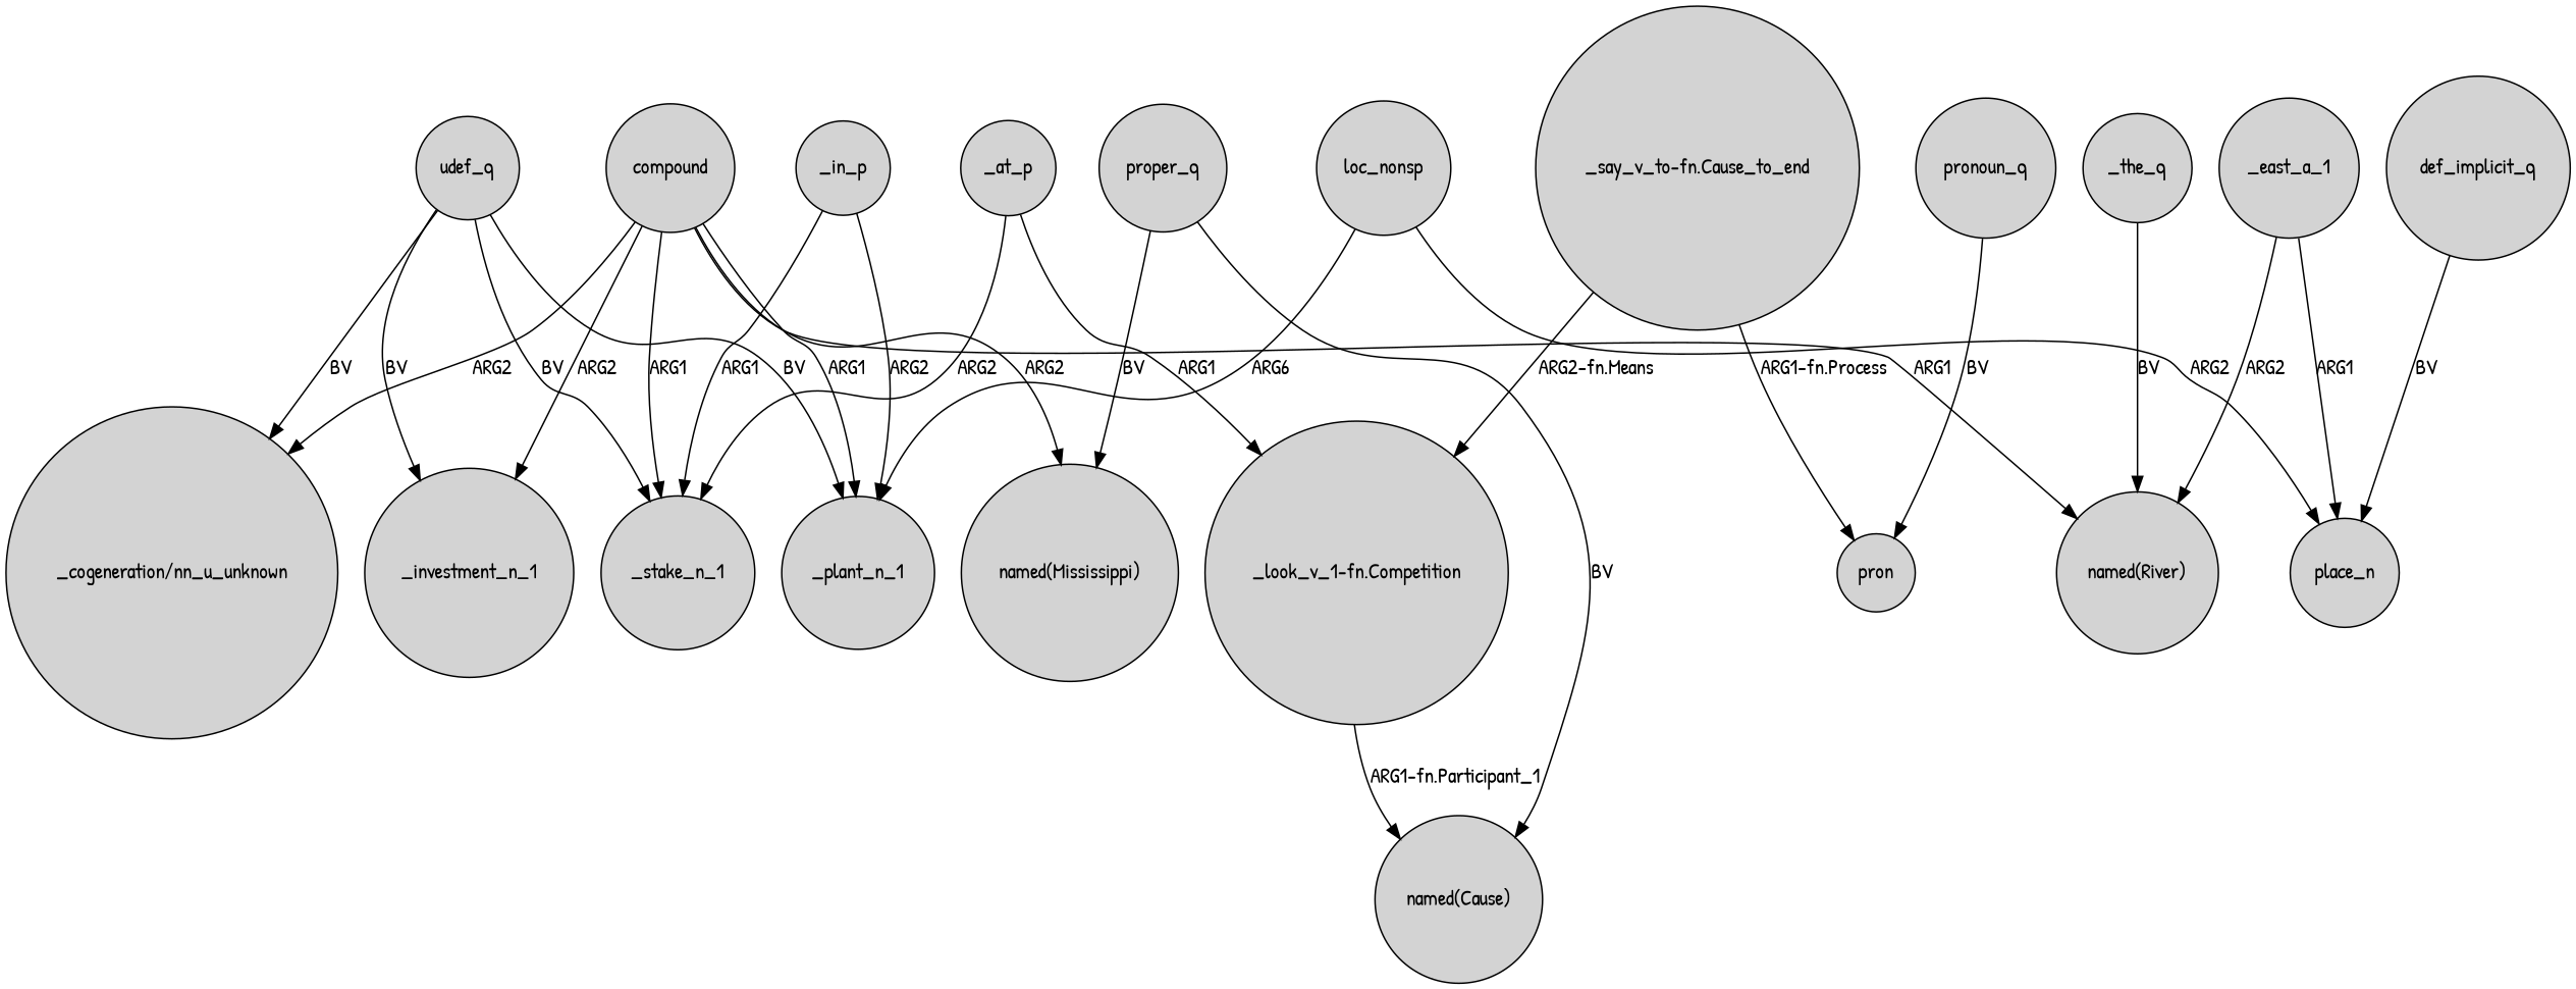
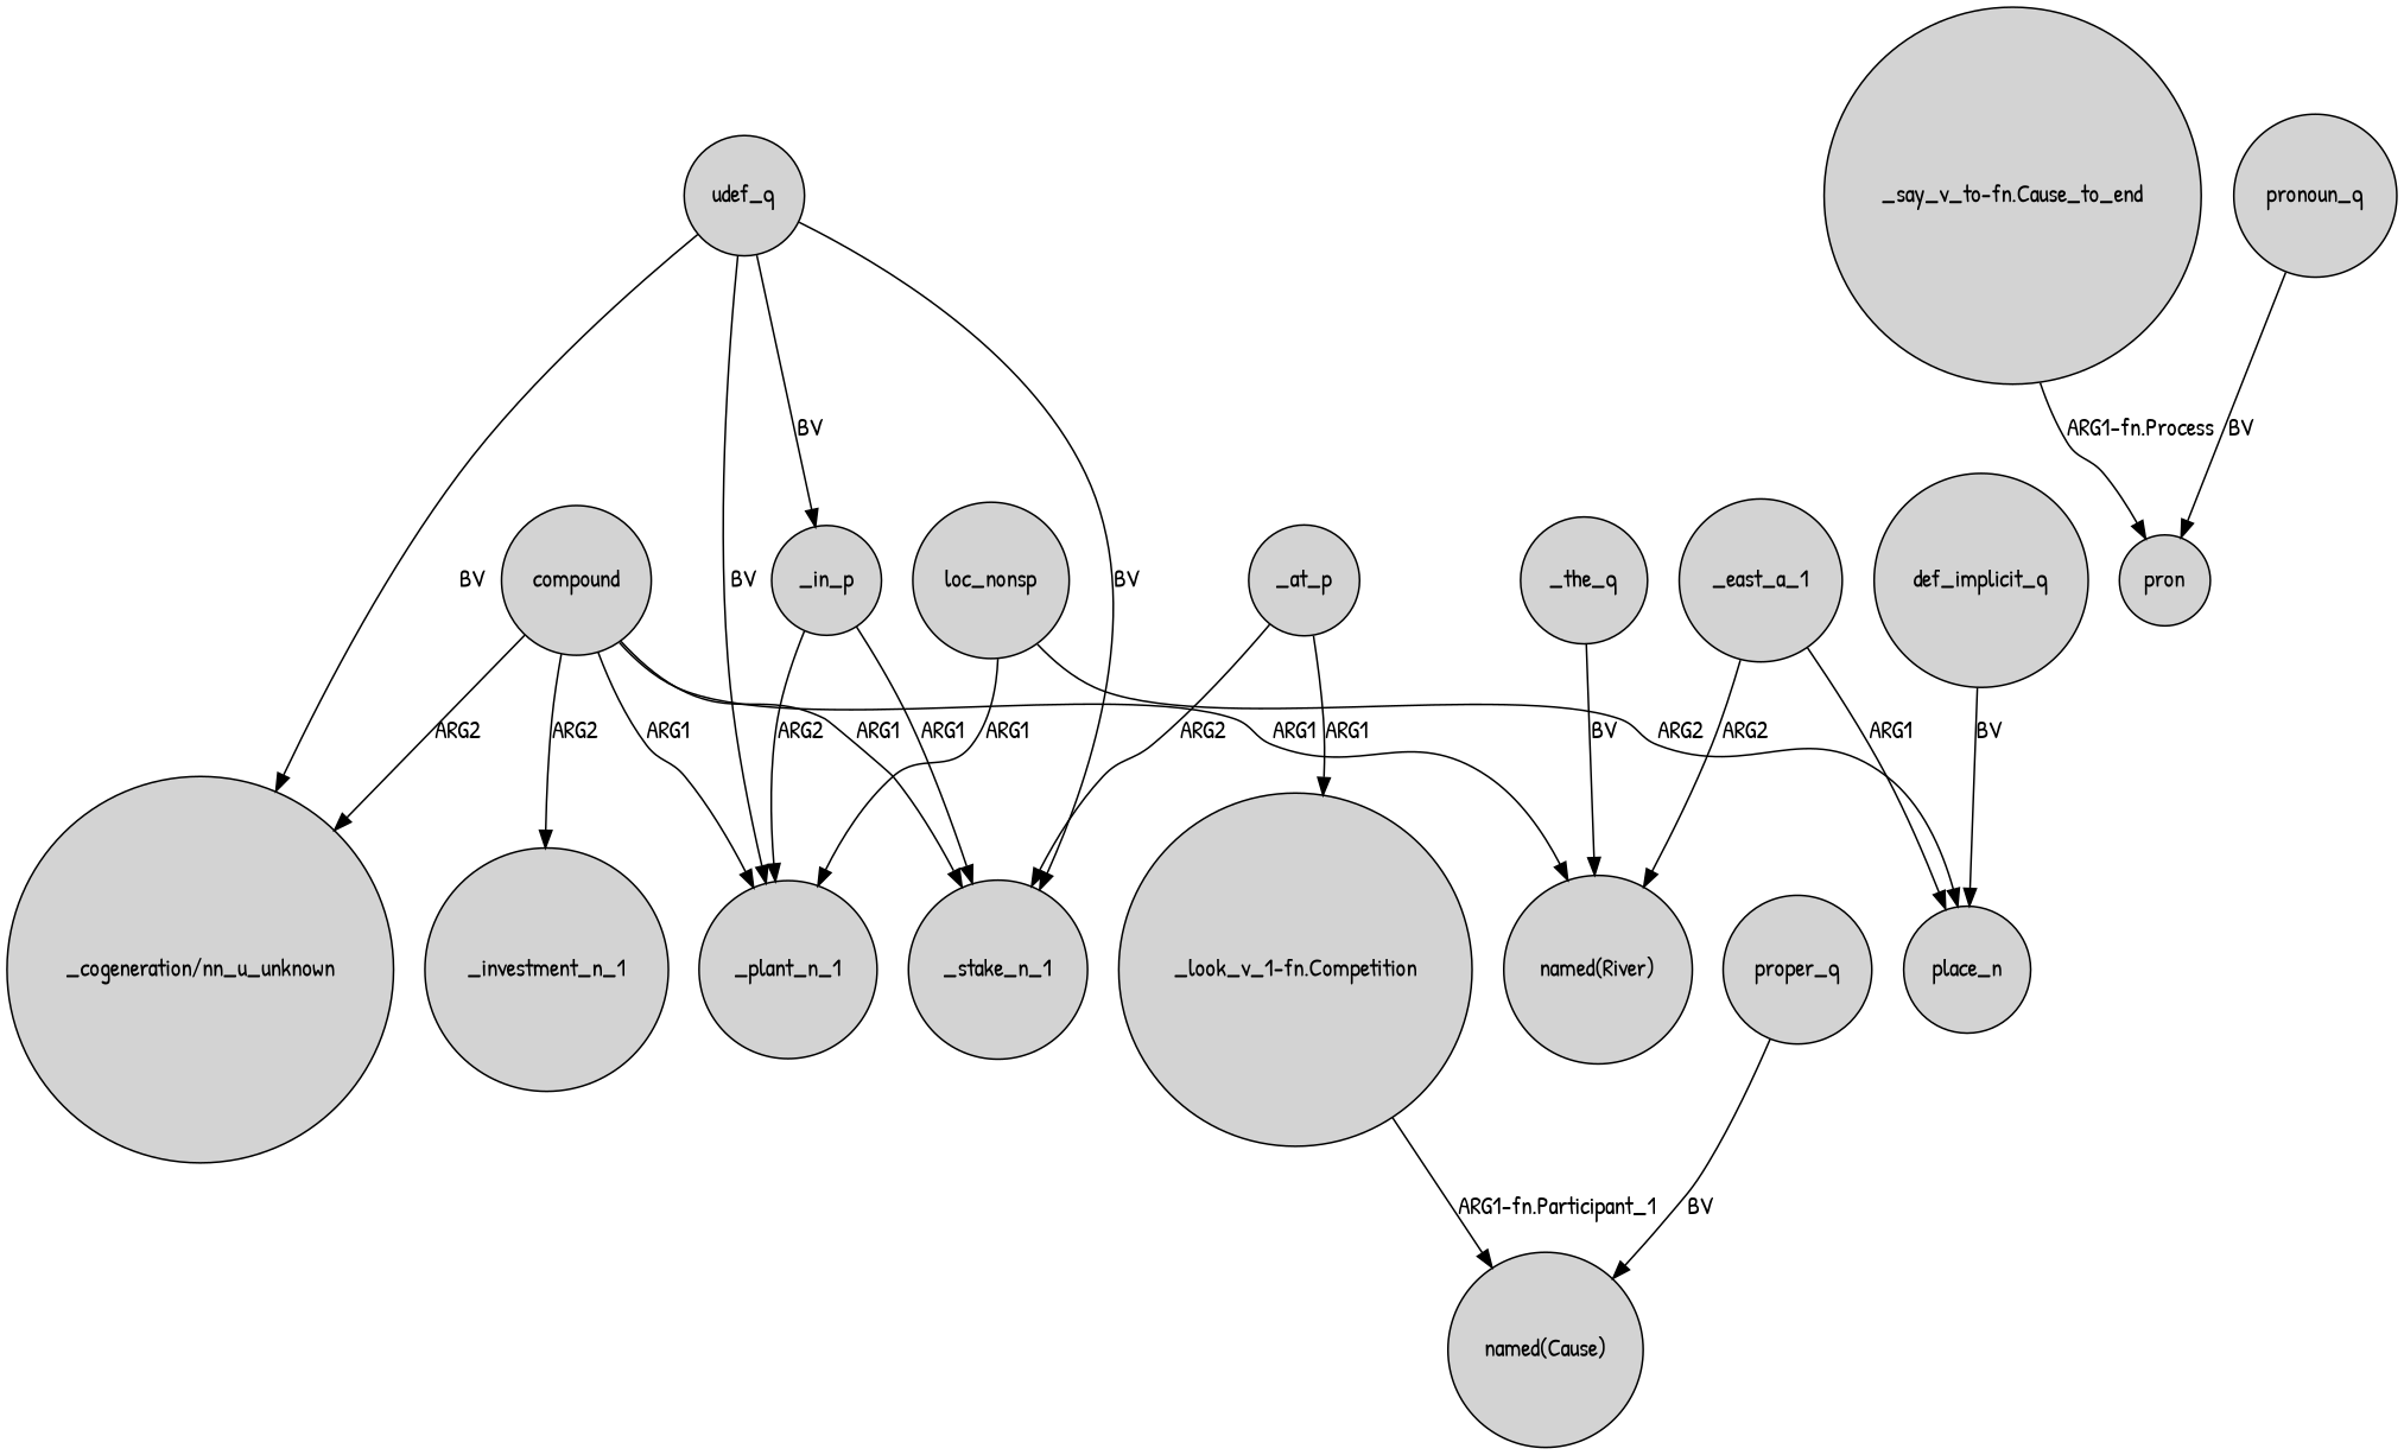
  digraph {
    fontname="Patrick Hand"
    node [fontname="Patrick Hand" shape=circle style=filled]
    edge [fontname="Patrick Hand"]
    udef_q
    _plant_n_1
    _stake_n_1
    _investment_n_1
    "_cogeneration/nn_u_unknown"
    def_implicit_q
    place_n
    _at_p
    "_look_v_1-fn.Competition"
    n10 [label="named(Cause)"]
    compound
-   "named(Mississippi)"
    "named(River)"
    proper_q
    _east_a_1
    "_say_v_to-fn.Cause_to_end"
    pron
    pronoun_q
    loc_nonsp
    _in_p
    _the_q
    udef_q -> _plant_n_1 [label=BV]
    udef_q -> _stake_n_1 [label=BV]
-   udef_q -> _investment_n_1 [label=BV]
+   udef_q -> _in_p [label=BV]
    udef_q -> "_cogeneration/nn_u_unknown" [label=BV]
    def_implicit_q -> place_n [label=BV]
    _at_p -> _stake_n_1 [label=ARG2]
    _at_p -> "_look_v_1-fn.Competition" [label=ARG1]
    "_look_v_1-fn.Competition" -> n10 [label="ARG1-fn.Participant_1"]
    compound -> _plant_n_1 [label=ARG1]
    compound -> _stake_n_1 [label=ARG1]
    compound -> _investment_n_1 [label=ARG2]
    compound -> "_cogeneration/nn_u_unknown" [label=ARG2]
-   compound -> "named(Mississippi)" [label=ARG2]
    compound -> "named(River)" [label=ARG1]
    proper_q -> n10 [label=BV]
-   proper_q -> "named(Mississippi)" [label=BV]
    _east_a_1 -> place_n [label=ARG1]
    _east_a_1 -> "named(River)" [label=ARG2]
-   "_say_v_to-fn.Cause_to_end" -> "_look_v_1-fn.Competition" [label="ARG2-fn.Means"]
    "_say_v_to-fn.Cause_to_end" -> pron [label="ARG1-fn.Process"]
    pronoun_q -> pron [label=BV]
-   loc_nonsp -> _plant_n_1 [label=ARG6]
+   loc_nonsp -> _plant_n_1 [label=ARG1]
    loc_nonsp -> place_n [label=ARG2]
    _in_p -> _plant_n_1 [label=ARG2]
    _in_p -> _stake_n_1 [label=ARG1]
    _the_q -> "named(River)" [label=BV]
  }
